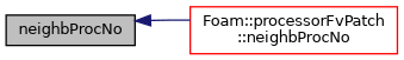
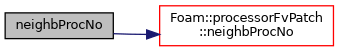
  digraph {
    rankdir=LR
    node [fontname=Helvetica fontsize=10 shape=record]
    n1 [color=black fillcolor=grey75 fontcolor=black height=0.2 label=neighbProcNo style=filled width=0.4]
    n2 [color=red height=0.2 label="Foam::processorFvPatch\l::neighbProcNo" width=0.4]
-   n2 -> n1 [color=midnightblue fontname=Helvetica fontsize=10 labelfontname=Helvetica labelfontsize=10 style=solid]
+   n1 -> n2 [color=midnightblue fontname=Helvetica fontsize=10 labelfontname=Helvetica labelfontsize=10 style=solid]
  }
